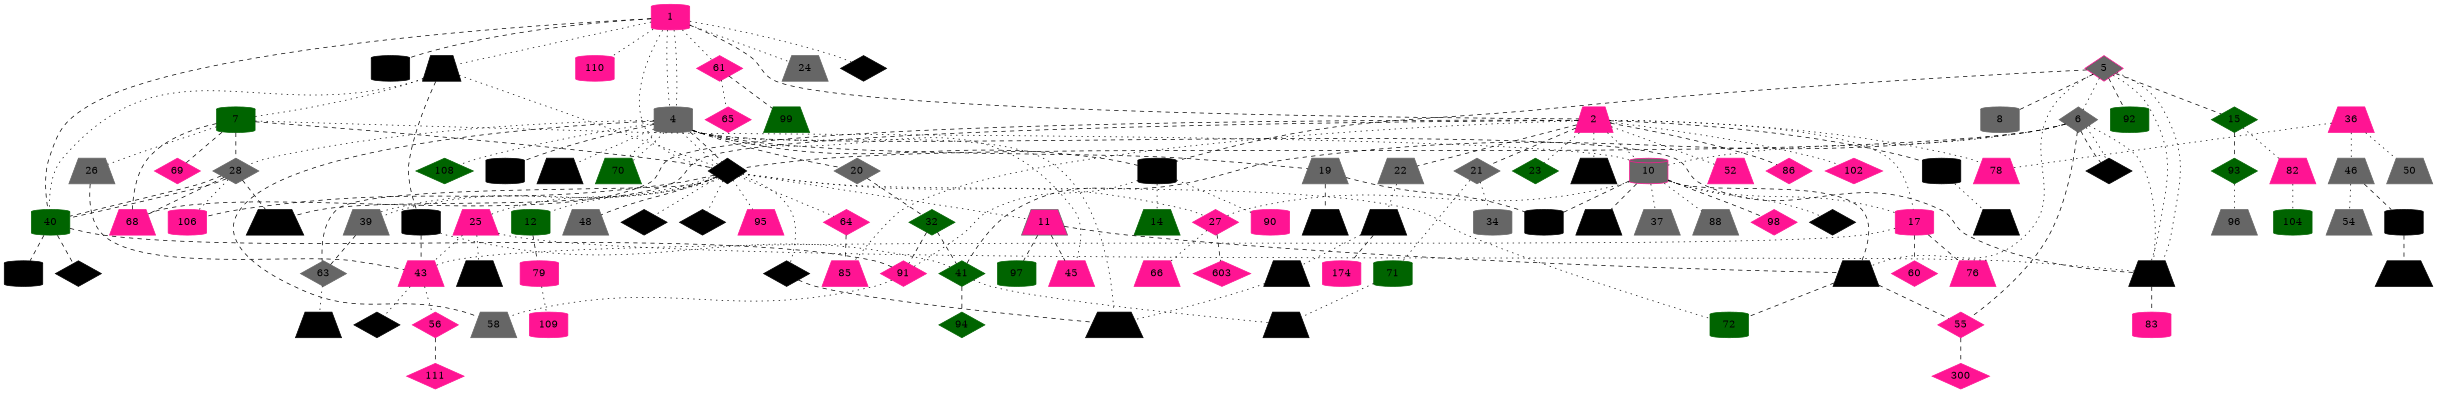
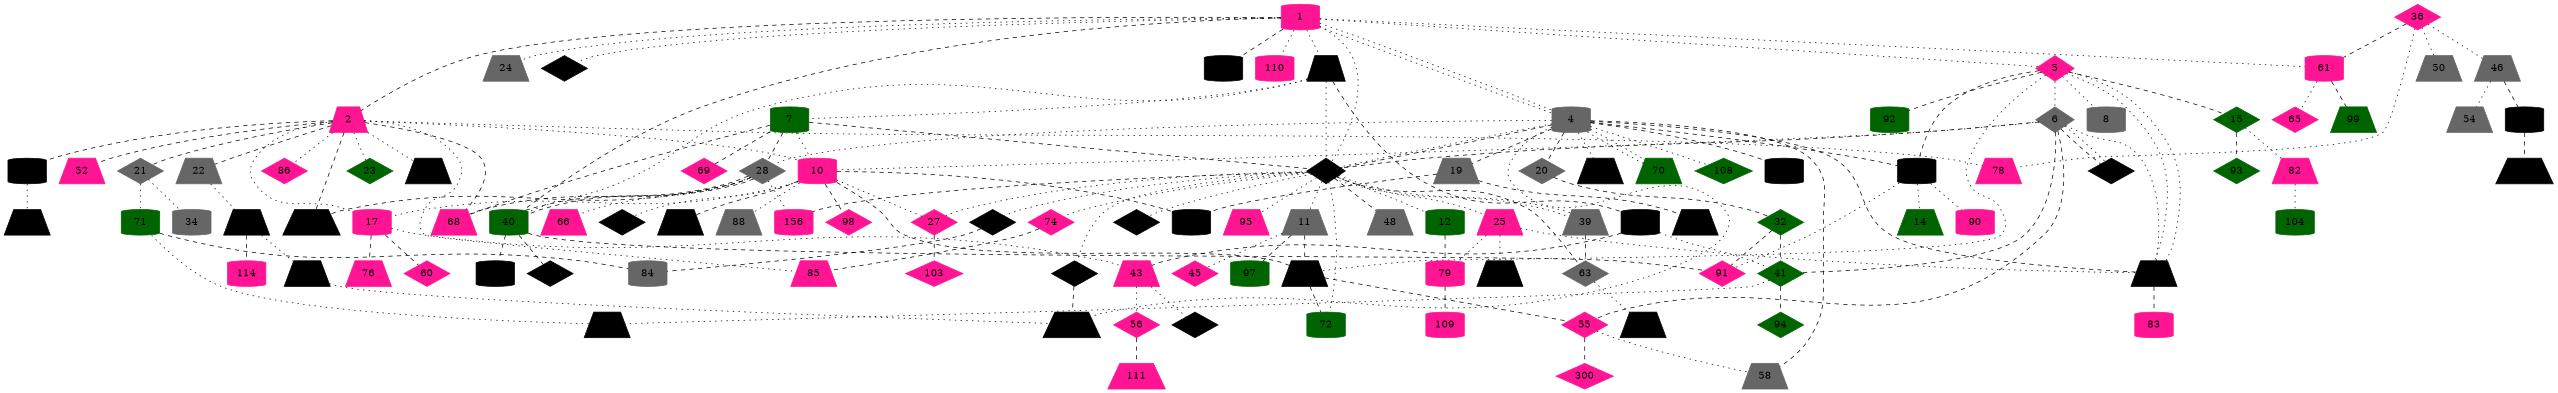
  graph {
    node [color=deeppink shape=trapezium style=filled]
    edge [style=dotted]
    1 [shape=cylinder]
    2
    3 [color=black]
    4 [color=gray40 shape=cylinder]
-   5 [shape=diamond fillcolor=gray40]
+   5 [shape=diamond]
    9 [color=black shape=diamond]
    24 [color=gray40]
    31 [color=black shape=diamond]
    40 [color=darkgreen shape=cylinder]
    47 [color=black shape=cylinder]
-   61 [shape=diamond]
+   61 [shape=cylinder]
    110 [shape=cylinder]
-   10 [shape=cylinder fillcolor=gray40]
+   10 [shape=cylinder]
    17 [shape=cylinder]
    21 [color=gray40 shape=diamond]
    22 [color=gray40]
    23 [color=darkgreen shape=diamond]
    29 [color=black]
    52
    53 [color=black shape=cylinder]
    68
    85
    86 [shape=diamond]
    101 [color=black]
-   102 [shape=diamond]
    78
    7 [color=darkgreen shape=cylinder]
    30 [color=black shape=cylinder]
    13 [color=black shape=cylinder]
    18 [color=black shape=cylinder]
    19 [color=gray40]
    20 [color=gray40 shape=diamond]
    28 [color=gray40 shape=diamond]
    38 [color=black]
-   45
+   45 [shape=diamond]
    58 [color=gray40]
    67 [color=black]
    70 [color=darkgreen]
    107 [color=black]
    108 [color=darkgreen shape=diamond]
    6 [color=gray40 shape=diamond]
    8 [color=gray40 shape=cylinder]
    15 [color=darkgreen shape=diamond]
    16 [color=black]
    92 [color=darkgreen shape=cylinder]
-   11 [color=gray40 fillcolor=deeppink]
+   11 [color=gray40]
    12 [color=darkgreen shape=cylinder]
    25
    27 [shape=diamond]
    39 [color=gray40]
    48 [color=gray40]
    51 [color=black shape=diamond]
    62 [color=black shape=diamond]
    63 [color=gray40 shape=diamond]
-   64 [shape=diamond]
+   64 [shape=diamond label=74]
    72 [color=darkgreen shape=cylinder]
    77 [color=black shape=diamond]
    95
-   106 [shape=cylinder]
+   106 [shape=cylinder label=156]
    91 [shape=diamond]
    75 [color=black shape=diamond]
    105 [color=black shape=cylinder]
    65 [shape=diamond]
    99 [color=darkgreen]
    33 [color=black shape=diamond]
    35 [color=black]
-   37 [color=gray40]
    88 [color=gray40]
    98 [shape=diamond]
    113 [color=black shape=cylinder]
    43
    60 [shape=diamond]
    76
    34 [color=gray40 shape=cylinder]
    71 [color=darkgreen shape=cylinder]
    42 [color=black]
-   36
+   36 [shape=diamond]
    46 [color=gray40]
    50 [color=gray40]
    73 [color=black]
-   26 [color=gray40]
    69 [shape=diamond]
    41 [color=darkgreen shape=diamond]
    14 [color=darkgreen]
    90 [shape=cylinder]
    59 [color=black]
    32 [color=darkgreen shape=diamond]
    66
    83 [shape=cylinder]
    44 [color=black shape=diamond]
    55 [shape=diamond]
    82
    93 [color=darkgreen shape=diamond]
    80 [color=black]
    94 [color=darkgreen shape=diamond]
    n96 [label=300 shape=diamond]
    97 [color=darkgreen shape=cylinder]
    79 [shape=cylinder]
    89 [color=black]
-   103 [shape=diamond label=603]
+   103 [shape=diamond]
+   84 [color=gray40 shape=cylinder]
    81 [color=black]
    109 [shape=cylinder]
    104 [color=darkgreen shape=cylinder]
-   96 [color=gray40]
    49 [color=black shape=diamond]
    56 [shape=diamond]
    57 [color=black]
-   114 [shape=cylinder label=174]
+   114 [shape=cylinder]
    54 [color=gray40]
    87 [color=black shape=cylinder]
-   111 [shape=diamond]
+   111
    112 [color=black]
    1 -- 2 [style=dashed]
    1 -- 3
    1 -- 4
    1 -- 4
+   1 -- 5
    1 -- 9
    1 -- 24
    1 -- 31
    1 -- 40 [style=dashed]
    1 -- 47 [style=dashed]
    1 -- 61
    1 -- 110
    2 -- 10
    2 -- 17
    2 -- 21 [style=dashed]
    2 -- 22 [style=dashed]
    2 -- 23
    2 -- 29
-   2 -- 52
+   2 -- 52 [style=dashed]
    2 -- 53 [style=dashed]
    2 -- 68 [style=dashed]
    2 -- 85
-   2 -- 86 [style=dashed]
+   2 -- 86
    2 -- 101 [style=dashed]
-   2 -- 102
    2 -- 78
    3 -- 9
    3 -- 40
    3 -- 7
    3 -- 30 [style=dashed]
    4 -- 9
    4 -- 9 [style=dashed]
    4 -- 13 [style=dashed]
    4 -- 18 [style=dashed]
    4 -- 19 [style=dashed]
    4 -- 20 [style=dashed]
    4 -- 28
    4 -- 38 [style=dashed]
-   4 -- 45
    4 -- 58 [style=dashed]
    4 -- 67
    4 -- 70
    4 -- 70
    4 -- 107
    4 -- 108
    5 -- 13 [style=dashed]
    5 -- 38
    5 -- 38
    5 -- 6
-   5 -- 8 [style=dashed]
+   5 -- 8
    5 -- 15 [style=dashed]
    5 -- 16
    5 -- 92 [style=dashed]
    9 -- 11
    9 -- 12
    9 -- 25
    9 -- 27
    9 -- 39
    9 -- 39
    9 -- 48 [style=dashed]
    9 -- 51
    9 -- 62
    9 -- 63 [style=dashed]
    9 -- 64
    9 -- 72
    9 -- 77
    9 -- 95
    9 -- 106 [style=dashed]
    40 -- 91 [style=dashed]
    40 -- 75 [style=dashed]
    40 -- 105 [style=dashed]
    61 -- 65
    61 -- 99 [style=dashed]
    10 -- 17
    10 -- 16 [style=dashed]
    10 -- 27
    10 -- 33
    10 -- 35 [style=dashed]
-   10 -- 37
    10 -- 88
    10 -- 98 [style=dashed]
    10 -- 113 [style=dashed]
    17 -- 43
    17 -- 60 [style=dashed]
    17 -- 76 [style=dashed]
    21 -- 34
    21 -- 71
    22 -- 42
    53 -- 73
    7 -- 9 [style=dashed]
    7 -- 10
    7 -- 68 [style=dashed]
    7 -- 28 [style=dashed]
-   7 -- 26
    7 -- 69 [style=dashed]
    30 -- 43 [style=dashed]
    30 -- 41
    13 -- 91
    13 -- 14
    13 -- 90
    19 -- 113 [style=dashed]
    19 -- 59 [style=dashed]
    20 -- 32 [style=dashed]
    28 -- 40 [style=dashed]
    28 -- 40 [style=dashed]
    28 -- 68 [style=dashed]
    28 -- 101 [style=dashed]
    28 -- 106
-   27 -- 66
+   28 -- 66
    38 -- 83 [style=dashed]
    6 -- 9 [style=dashed]
    6 -- 10
    6 -- 38
    6 -- 41 [style=dashed]
    6 -- 44 [style=dashed]
    6 -- 44
    6 -- 55 [style=dashed]
    15 -- 82
    15 -- 93 [style=dashed]
    16 -- 72 [style=dashed]
    16 -- 55 [style=dashed]
-   11 -- 45 [style=dashed]
+   11 -- 45
    11 -- 16 [style=dashed]
    11 -- 97 [style=dashed]
    12 -- 79 [style=dashed]
    25 -- 38
-   25 -- 43
+   25 -- 79
    25 -- 89
    27 -- 103 [style=dashed]
    39 -- 63 [style=dashed]
+   51 -- 84 [style=dashed]
    62 -- 107 [style=dashed]
    63 -- 81
    64 -- 85 [style=dashed]
    43 -- 49
    43 -- 56
    71 -- 80
+   71 -- 84 [style=dashed]
    42 -- 57
    42 -- 114 [style=dashed]
+   36 -- 61 [style=dashed]
    36 -- 78
    36 -- 46
    36 -- 50
    46 -- 54
    46 -- 87 [style=dashed]
-   26 -- 43 [style=dashed]
    41 -- 80
    41 -- 94 [style=dashed]
    32 -- 91 [style=dashed]
    32 -- 41 [style=dashed]
-   91 -- 58
+   55 -- 58
    55 -- n96 [style=dashed]
    82 -- 104
-   93 -- 96
-   79 -- 109
+   79 -- 109 [style=dashed]
    56 -- 111 [style=dashed]
    57 -- 107
    87 -- 112 [style=dashed]
  }
